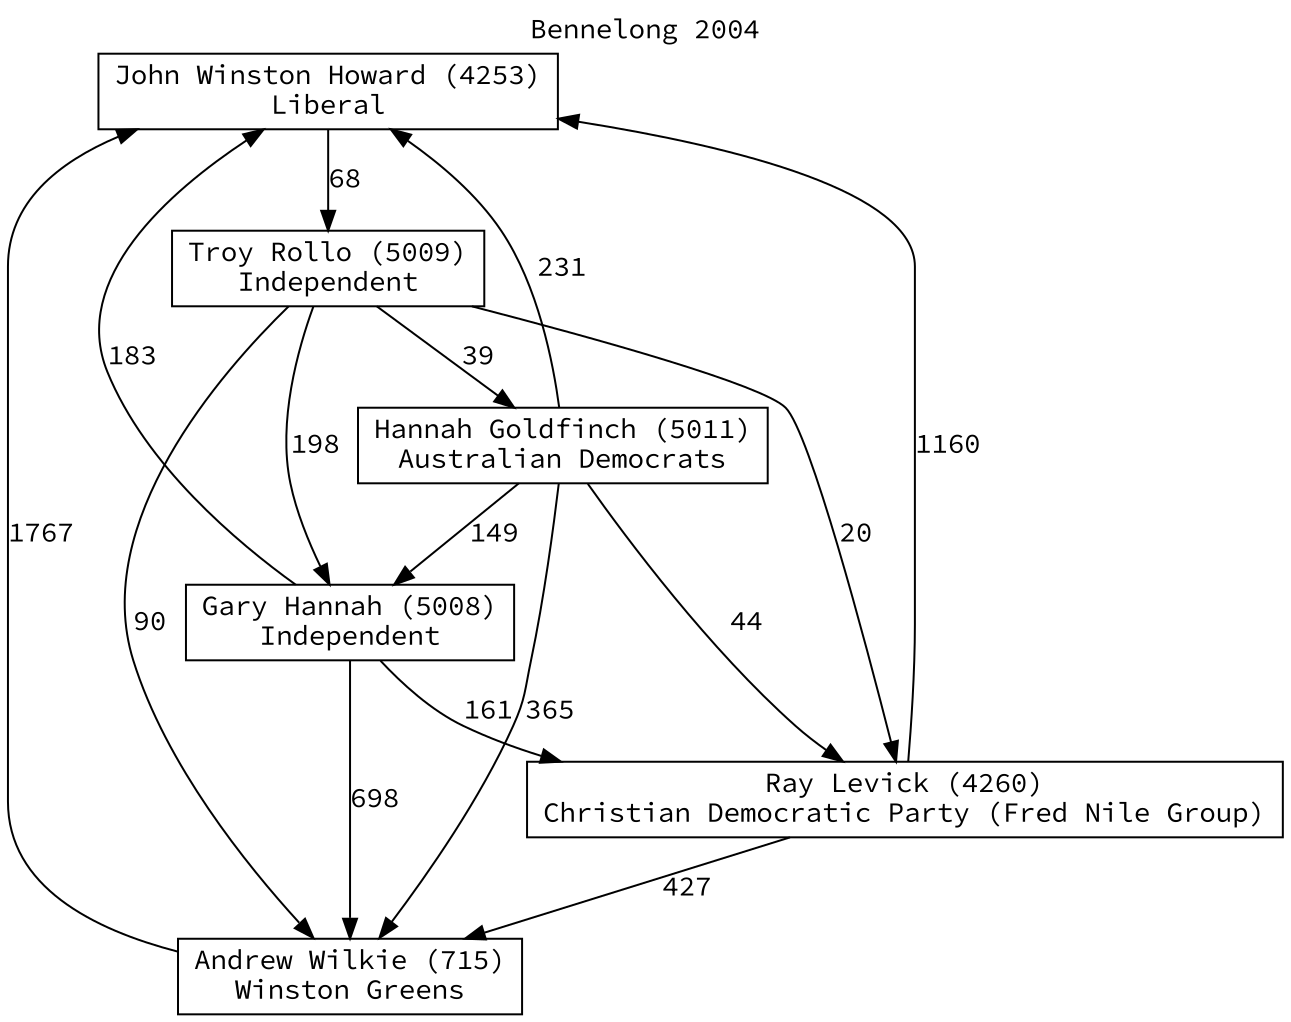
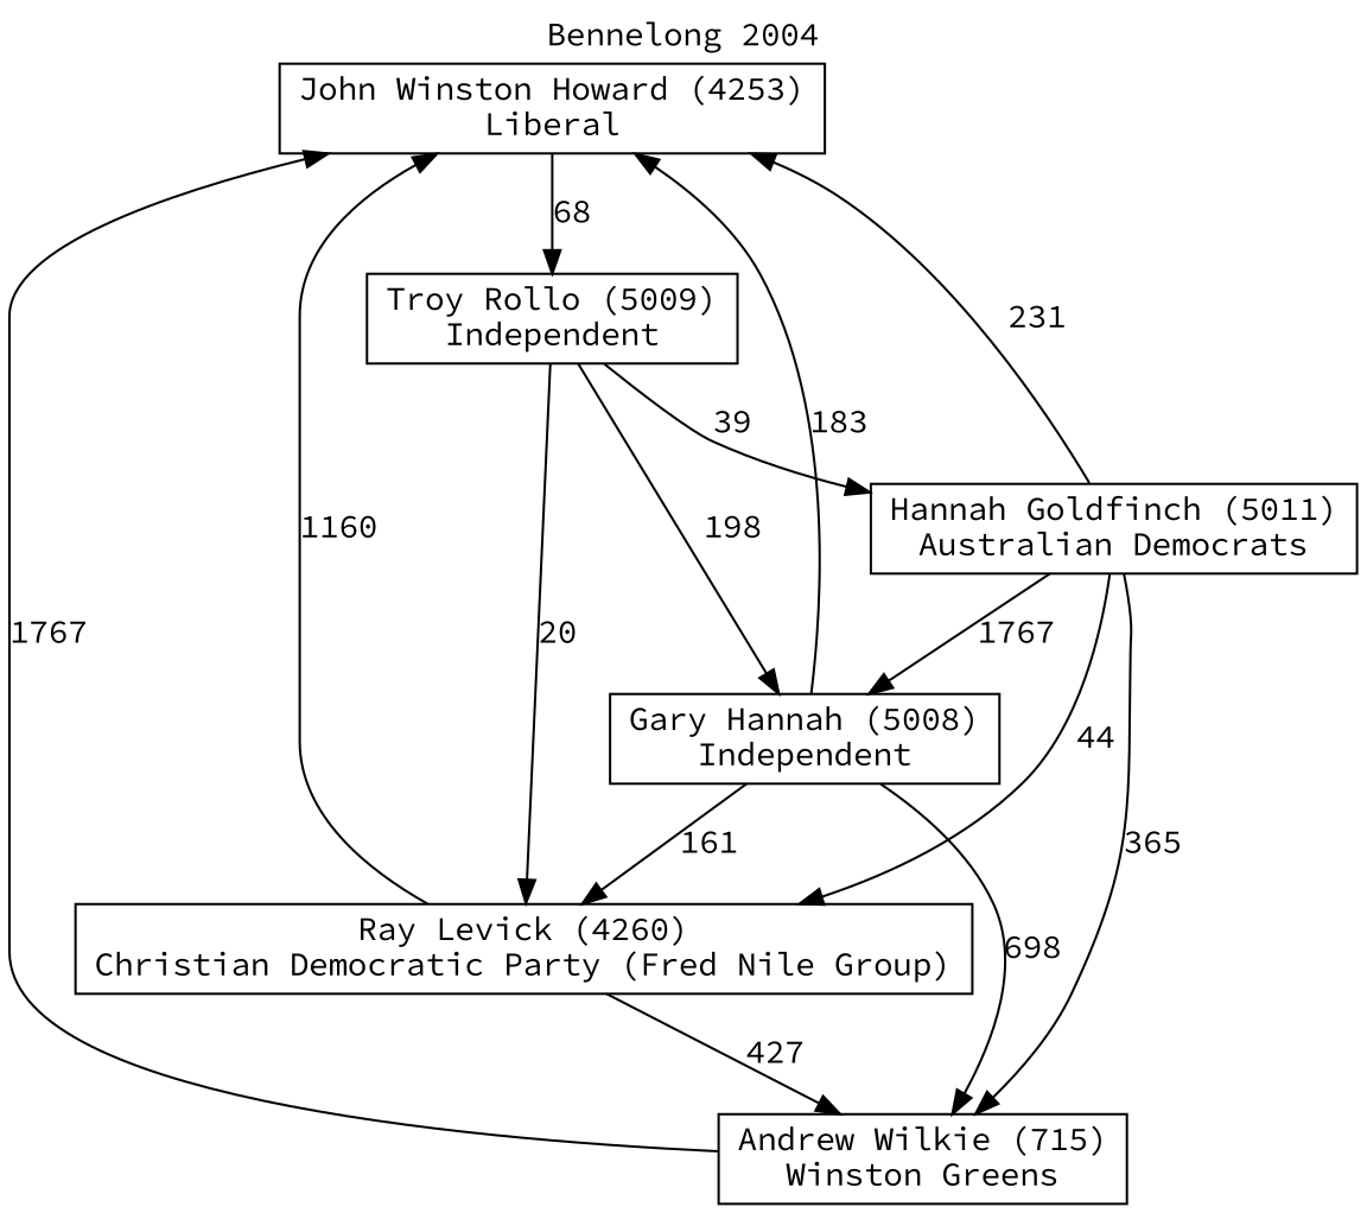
  digraph {
    fontname="Source Code Pro"
    label="Bennelong 2004"
    labelloc=t
    mclimit=2
    node [fontname="Source Code Pro" shape=box]
    edge [fontname="Source Code Pro"]
    n1 [label="John Winston Howard (4253)\nLiberal"]
    n2 [label="Troy Rollo (5009)\nIndependent"]
    n3 [label="Andrew Wilkie (715)\nWinston Greens"]
    n4 [label="Ray Levick (4260)\nChristian Democratic Party (Fred Nile Group)"]
    n5 [label="Gary Hannah (5008)\nIndependent"]
    n6 [label="Hannah Goldfinch (5011)\nAustralian Democrats"]
    n1 -> n2 [label=68]
-   n2 -> n3 [label=90]
    n2 -> n4 [label=20]
    n2 -> n5 [label=198]
    n2 -> n6 [label=39]
    n3 -> n1 [label=1767]
    n4 -> n1 [label=1160]
    n4 -> n3 [label=427]
    n5 -> n1 [label=183]
    n5 -> n3 [label=698]
    n5 -> n4 [label=161]
    n6 -> n1 [label=231]
    n6 -> n3 [label=365]
    n6 -> n4 [label=44]
-   n6 -> n5 [label=149]
+   n6 -> n5 [label=1767]
  }
